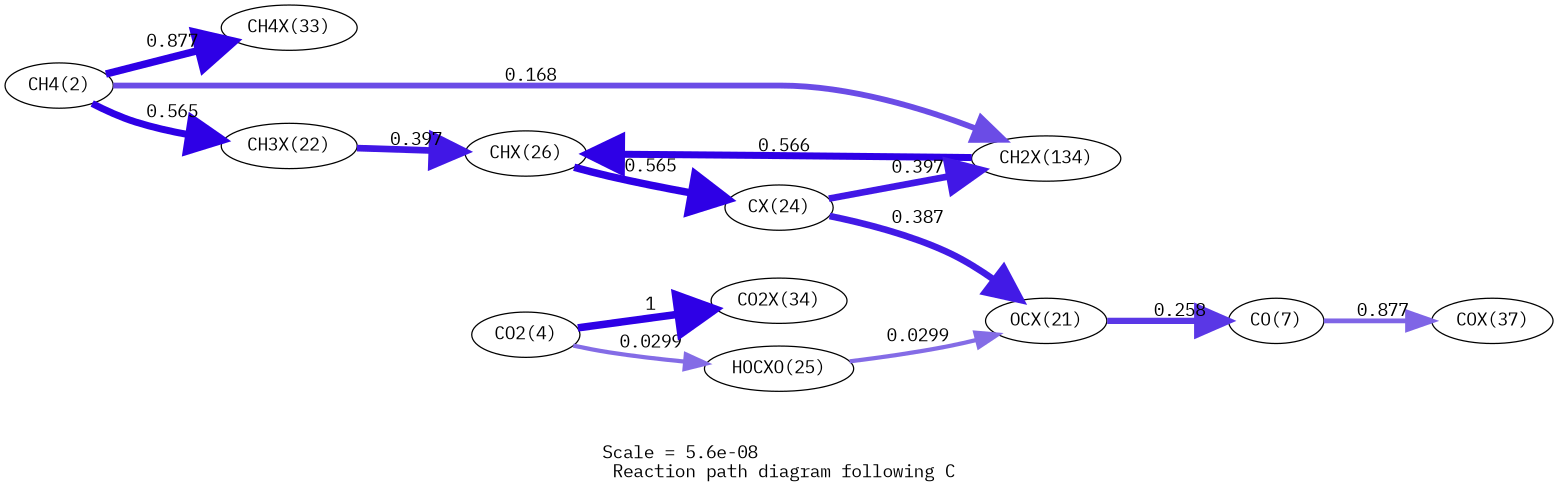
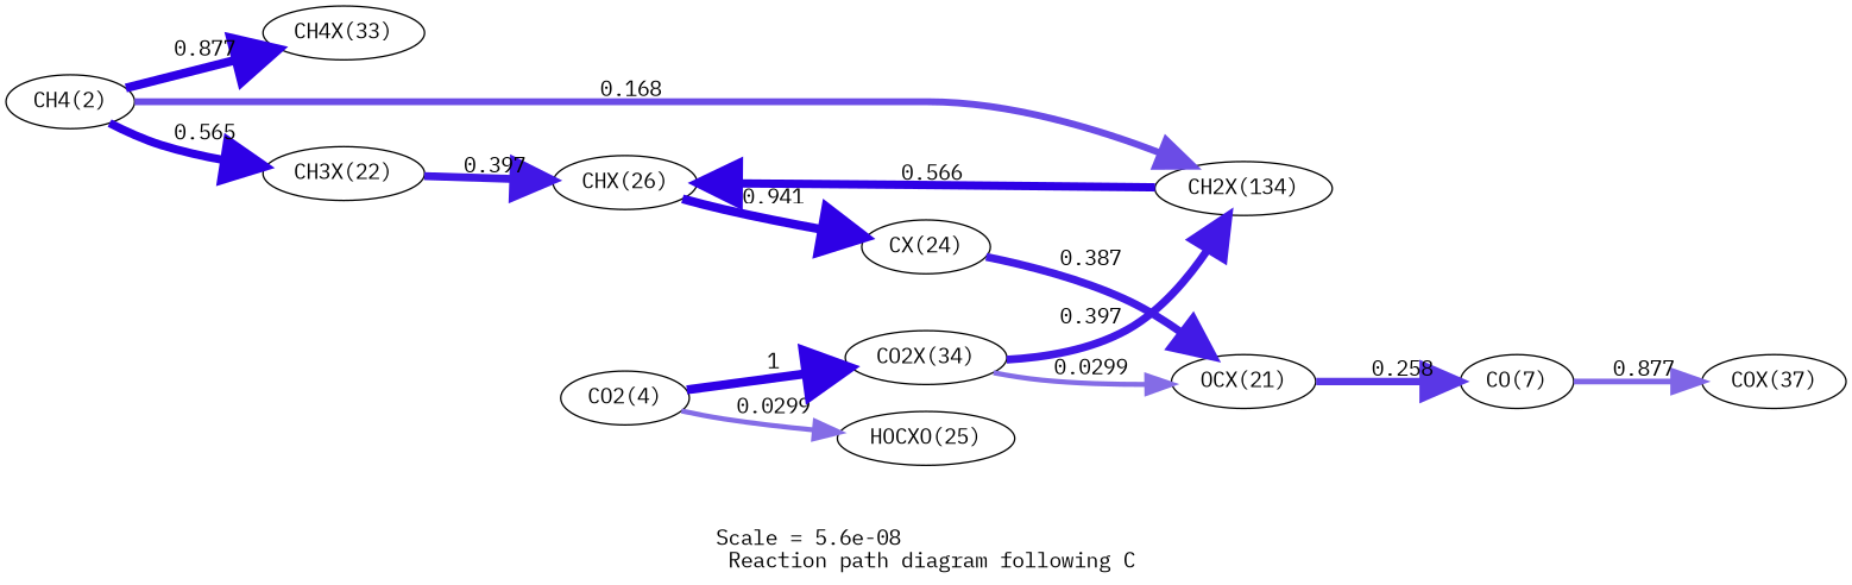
  digraph {
    fontname="IBM Plex Mono"
    label="Scale = 5.6e-08\l Reaction path diagram following C"
    rankdir=LR
    node [fontname="IBM Plex Mono"]
    edge [arrowsize=2.78 color="0.7, 1.07, 0.9" fontname="IBM Plex Mono" penwidth=5.57]
    n1 [label="CH4(2)"]
    n2 [label="CH4X(33)"]
    n3 [label="CH3X(22)"]
    n4 [label="CH2X(134)"]
    n5 [label="CHX(26)"]
    n6 [label="CX(24)"]
    n7 [label="OCX(21)"]
    n8 [label="CO(7)"]
    n9 [label="COX(37)"]
    n10 [label="HOCXO(25)"]
    n11 [label="CO2(4)"]
    n12 [label="CO2X(34)"]
    n1 -> n2 [arrowsize=2.95 color="0.7, 1.38, 0.9" label=" 0.877" penwidth=5.9]
    n1 -> n3 [label=" 0.565"]
    n1 -> n4 [arrowsize=2.33 color="0.7, 0.668, 0.9" label=" 0.168" penwidth=4.65]
    n3 -> n5 [arrowsize=2.65 color="0.7, 0.897, 0.9" label=" 0.397" penwidth=5.3]
    n4 -> n5 [label=" 0.566"]
-   n5 -> n6 [arrowsize=2.98 color="0.7, 1.44, 0.9" label=" 0.565" penwidth=5.95]
-   n6 -> n4 [arrowsize=2.65 color="0.7, 0.897, 0.9" label=" 0.397" penwidth=5.3]
+   n5 -> n6 [arrowsize=2.98 color="0.7, 1.44, 0.9" label=" 0.941" penwidth=5.95]
+   n12 -> n4 [arrowsize=2.65 color="0.7, 0.897, 0.9" label=" 0.397" penwidth=5.3]
    n6 -> n7 [arrowsize=2.64 color="0.7, 0.887, 0.9" label=" 0.387" penwidth=5.28]
    n7 -> n8 [arrowsize=2.49 color="0.7, 0.758, 0.9" label=" 0.258" penwidth=4.98]
    n8 -> n9 [arrowsize=1.93 color="0.7, 0.558, 0.9" label=" 0.877" penwidth=3.85]
-   n10 -> n7 [arrowsize=1.67 color="0.7, 0.53, 0.9" label=" 0.0299" penwidth=3.35]
+   n12 -> n7 [arrowsize=1.67 color="0.7, 0.53, 0.9" label=" 0.0299" penwidth=3.35]
    n11 -> n10 [arrowsize=1.67 color="0.7, 0.53, 0.9" label=" 0.0299" penwidth=3.35]
    n11 -> n12 [arrowsize=3 color="0.7, 1.5, 0.9" label=" 1" penwidth=6]
  }
